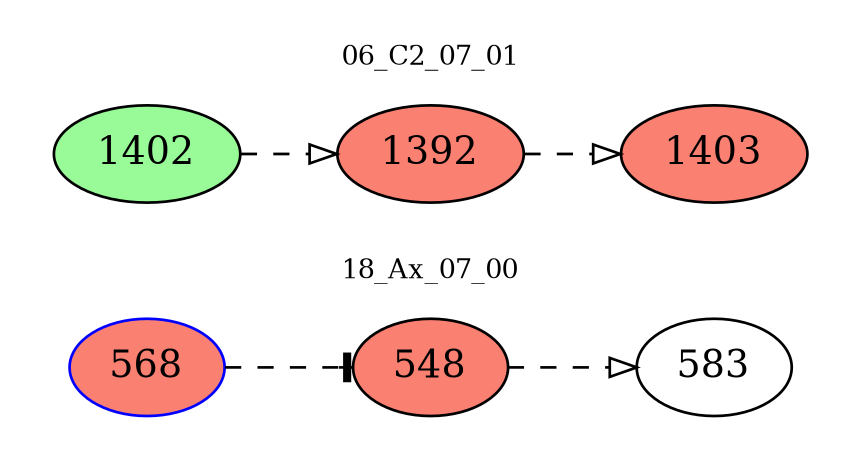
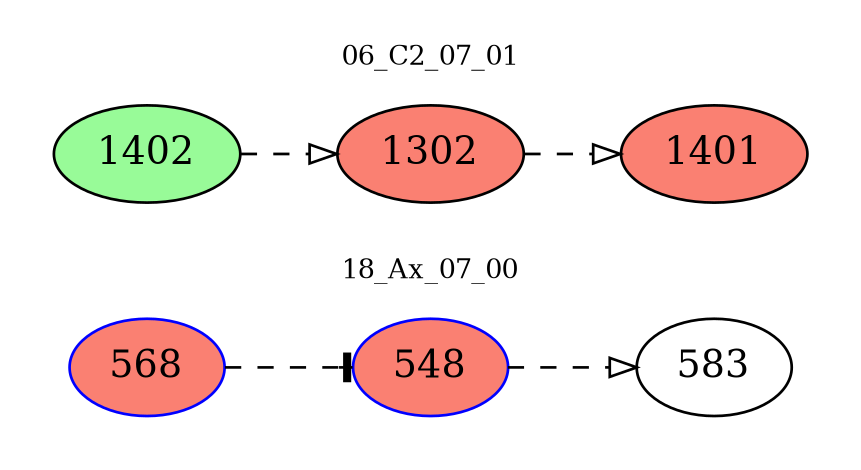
  digraph {
    rankdir=LR
    node [color=black fillcolor=salmon style=filled]
    edge [arrowhead=onormal color=black style=dashed]
    n1 [color=blue label=568]
-   n2 [label=548]
+   n2 [color=blue label=548]
    n3 [fillcolor=white label=583]
    n4 [fillcolor=palegreen label=1402]
-   n5 [label=1392]
-   n6 [label=1403]
+   n5 [label=1302]
+   n6 [label=1401]
    subgraph cluster_1 {
      color=white
      fontsize=10
      label="18_Ax_07_00"
      n1
      n2
      n3
    }
    subgraph cluster_2 {
      color=white
      fontsize=10
      label="06_C2_07_01"
      n4
      n5
      n6
    }
    n1 -> n2 [arrowhead=tee]
    n2 -> n3
    n4 -> n5
    n5 -> n6
  }
